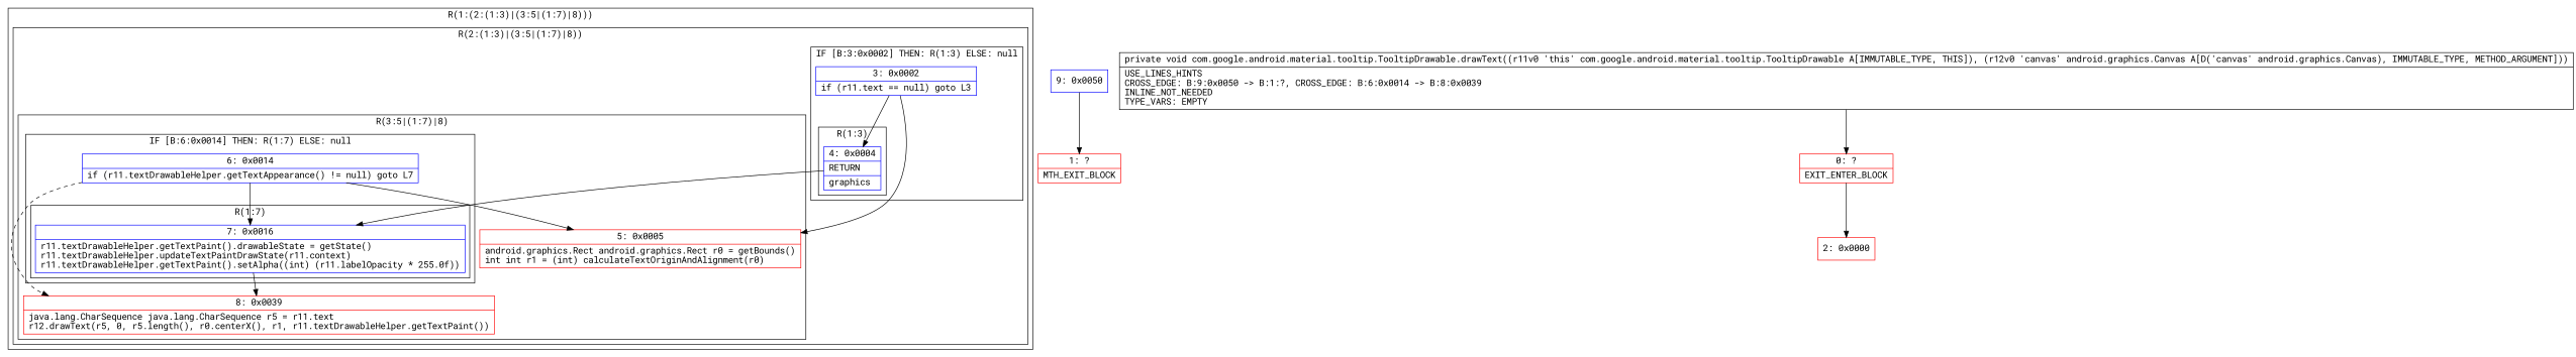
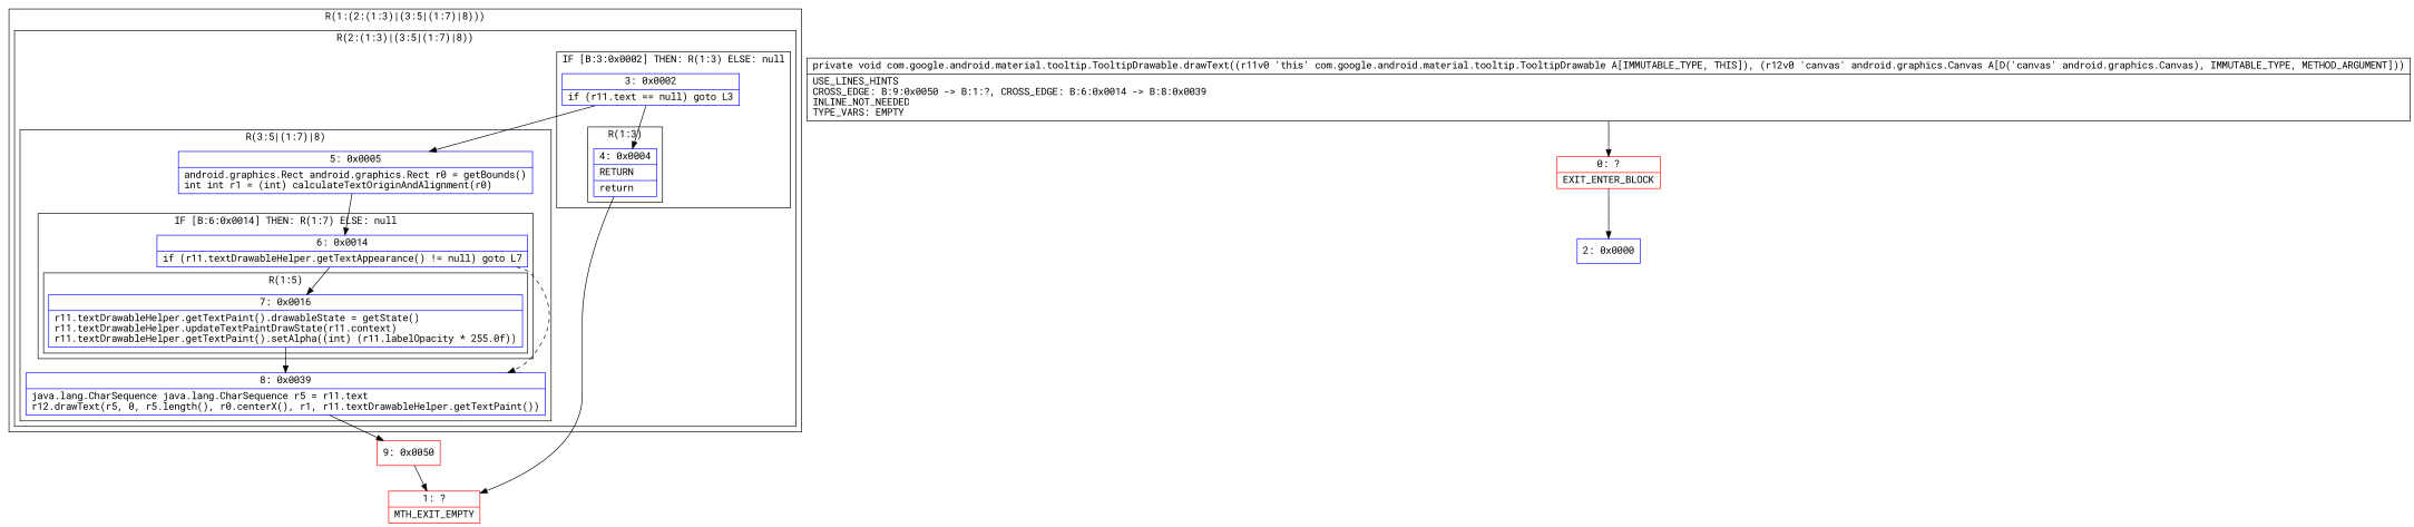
  digraph {
    fontname="Roboto Mono"
    node [color=blue fontname="Roboto Mono" shape=record]
    edge [fontname="Roboto Mono"]
-   n1 [label="{4\:\ 0x0004|RETURN\l|graphics\l}"]
+   n1 [label="{4\:\ 0x0004|RETURN\l|return\l}"]
    n2 [label="{3\:\ 0x0002|if (r11.text == null) goto L3\l}"]
    n3 [label="{7\:\ 0x0016|r11.textDrawableHelper.getTextPaint().drawableState = getState()\lr11.textDrawableHelper.updateTextPaintDrawState(r11.context)\lr11.textDrawableHelper.getTextPaint().setAlpha((int) (r11.labelOpacity * 255.0f))\l}"]
    n4 [label="{6\:\ 0x0014|if (r11.textDrawableHelper.getTextAppearance() != null) goto L7\l}"]
-   n5 [color=red label="{5\:\ 0x0005|android.graphics.Rect android.graphics.Rect r0 = getBounds()\lint int r1 = (int) calculateTextOriginAndAlignment(r0)\l}"]
-   n6 [color=red label="{8\:\ 0x0039|java.lang.CharSequence java.lang.CharSequence r5 = r11.text\lr12.drawText(r5, 0, r5.length(), r0.centerX(), r1, r11.textDrawableHelper.getTextPaint())\l}"]
-   n7 [color=red label="{1\:\ ?|MTH_EXIT_BLOCK\l}"]
-   n8 [label="{9\:\ 0x0050}"]
+   n5 [label="{5\:\ 0x0005|android.graphics.Rect android.graphics.Rect r0 = getBounds()\lint int r1 = (int) calculateTextOriginAndAlignment(r0)\l}"]
+   n6 [label="{8\:\ 0x0039|java.lang.CharSequence java.lang.CharSequence r5 = r11.text\lr12.drawText(r5, 0, r5.length(), r0.centerX(), r1, r11.textDrawableHelper.getTextPaint())\l}"]
+   n7 [color=red label="{1\:\ ?|MTH_EXIT_EMPTY\l}"]
+   n8 [color=red label="{9\:\ 0x0050}"]
    n9 [color=red label="{0\:\ ?|EXIT_ENTER_BLOCK\l}"]
-   n10 [color=red label="{2\:\ 0x0000}"]
+   n10 [label="{2\:\ 0x0000}"]
    n11 [label="{private void com.google.android.material.tooltip.TooltipDrawable.drawText((r11v0 'this' com.google.android.material.tooltip.TooltipDrawable A[IMMUTABLE_TYPE, THIS]), (r12v0 'canvas' android.graphics.Canvas A[D('canvas' android.graphics.Canvas), IMMUTABLE_TYPE, METHOD_ARGUMENT]))  | USE_LINES_HINTS\lCROSS_EDGE: B:9:0x0050 \-\> B:1:?, CROSS_EDGE: B:6:0x0014 \-\> B:8:0x0039\lINLINE_NOT_NEEDED\lTYPE_VARS: EMPTY\l}" color=""]
    subgraph cluster_1 {
      label="R(1:(2:(1:3)|(3:5|(1:7)|8)))"
      subgraph cluster_2 {
        label="R(2:(1:3)|(3:5|(1:7)|8))"
        subgraph cluster_3 {
          label="IF [B:3:0x0002] THEN: R(1:3) ELSE: null"
          n2
          subgraph cluster_4 {
            label="R(1:3)"
            n1
          }
        }
        subgraph cluster_5 {
          label="R(3:5|(1:7)|8)"
          n5
          n6
          subgraph cluster_6 {
            label="IF [B:6:0x0014] THEN: R(1:7) ELSE: null"
            n4
            subgraph cluster_7 {
-             label="R(1:7)"
+             label="R(1:5)"
              n3
            }
          }
        }
      }
    }
-   n1 -> n3
+   n1 -> n7
    n2 -> n1
    n2 -> n5 [style=solid]
    n3 -> n6
    n4 -> n3
    n4 -> n6 [style=dashed]
-   n4 -> n5
+   n5 -> n4
+   n6 -> n8
    n8 -> n7
    n9 -> n10
    n11 -> n9
  }
